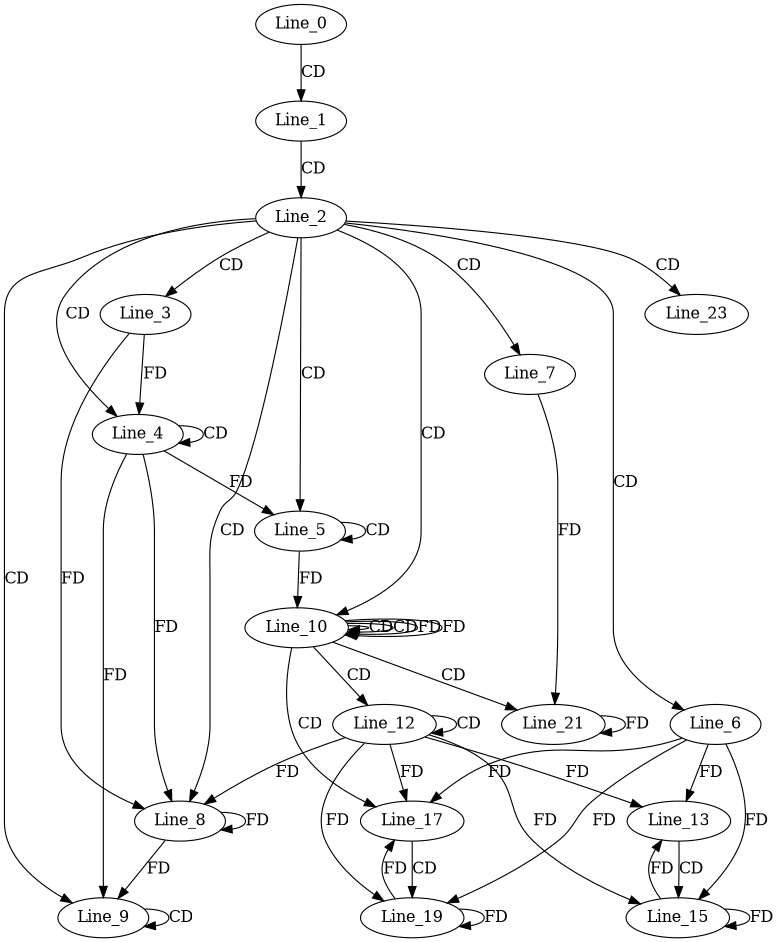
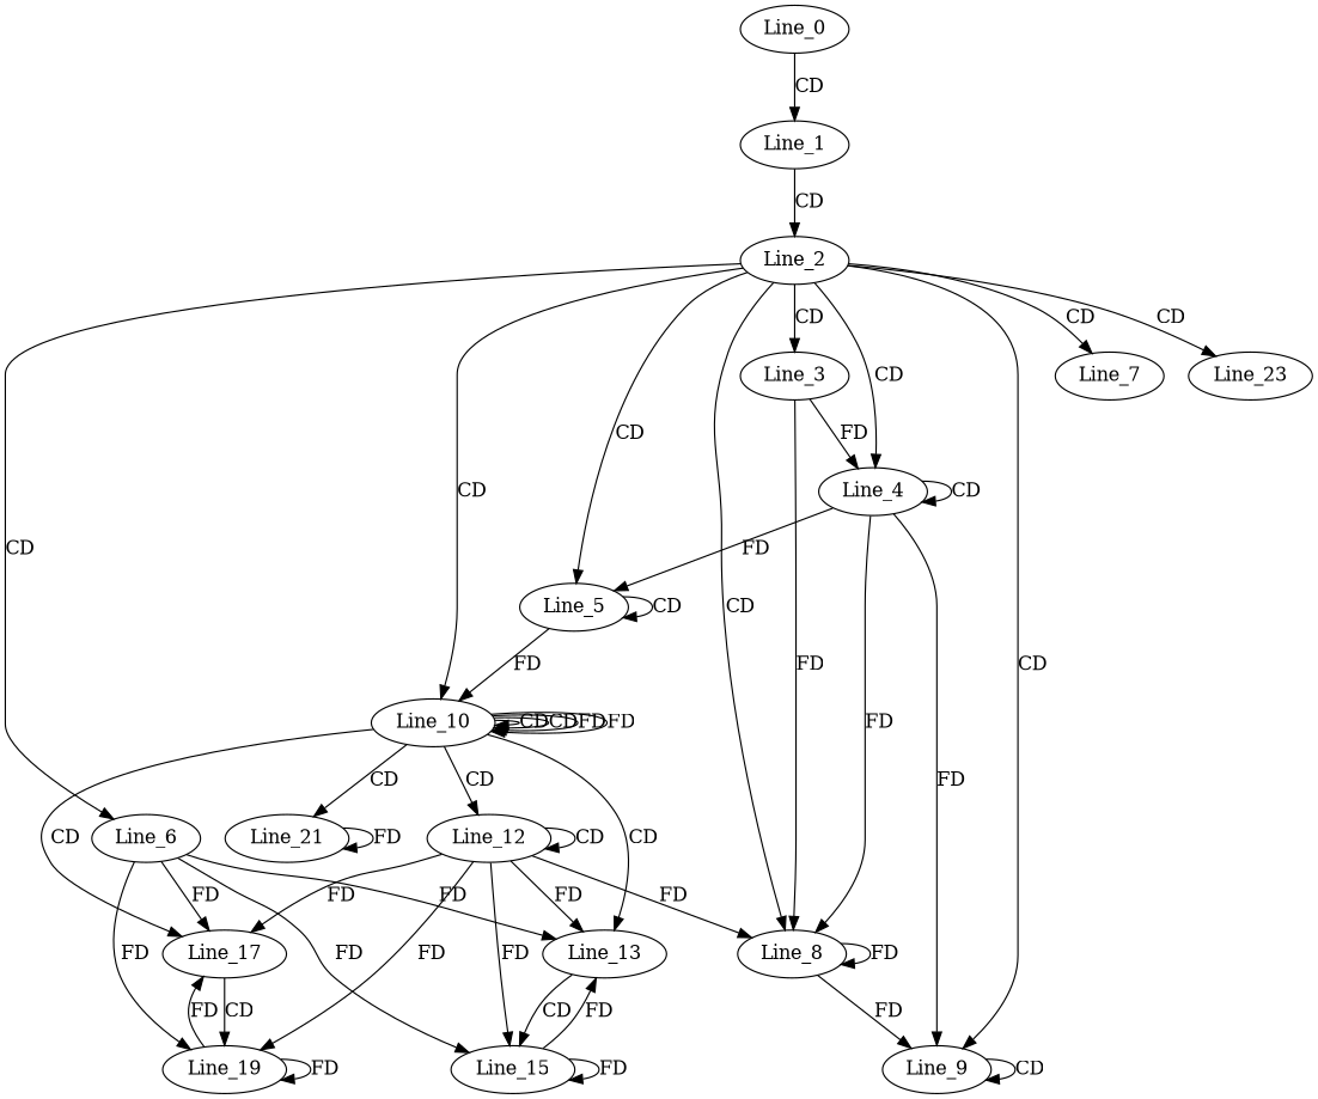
  digraph {
    Line_0
    Line_1
    Line_2
    Line_3
    Line_4
    Line_5
    Line_6
    Line_7
    Line_8
    Line_9
    Line_10
    Line_23
    Line_13
    Line_15
    Line_17
    Line_19
    Line_21
    Line_12
    Line_0 -> Line_1 [label=CD]
    Line_1 -> Line_2 [label=CD]
    Line_2 -> Line_3 [label=CD]
    Line_2 -> Line_4 [label=CD]
    Line_2 -> Line_5 [label=CD]
    Line_2 -> Line_6 [label=CD]
    Line_2 -> Line_7 [label=CD]
    Line_2 -> Line_8 [label=CD]
    Line_2 -> Line_9 [label=CD]
    Line_2 -> Line_10 [label=CD]
    Line_2 -> Line_23 [label=CD]
    Line_3 -> Line_4 [label=FD]
    Line_3 -> Line_8 [label=FD]
    Line_4 -> Line_4 [label=CD]
    Line_4 -> Line_5 [label=FD]
    Line_4 -> Line_8 [label=FD]
    Line_4 -> Line_9 [label=FD]
    Line_5 -> Line_5 [label=CD]
    Line_5 -> Line_10 [label=FD]
    Line_6 -> Line_13 [label=FD]
    Line_6 -> Line_15 [label=FD]
    Line_6 -> Line_17 [label=FD]
    Line_6 -> Line_19 [label=FD]
-   Line_7 -> Line_21 [label=FD]
    Line_8 -> Line_8 [label=FD]
    Line_8 -> Line_9 [label=FD]
    Line_9 -> Line_9 [label=CD]
    Line_10 -> Line_10 [label=CD]
    Line_10 -> Line_10 [label=CD]
    Line_10 -> Line_10 [label=FD]
    Line_10 -> Line_10 [label=FD]
+   Line_10 -> Line_13 [label=CD]
    Line_10 -> Line_17 [label=CD]
    Line_10 -> Line_21 [label=CD]
    Line_10 -> Line_12 [label=CD]
    Line_13 -> Line_15 [label=CD]
    Line_15 -> Line_13 [label=FD]
    Line_15 -> Line_15 [label=FD]
    Line_17 -> Line_19 [label=CD]
    Line_19 -> Line_17 [label=FD]
    Line_19 -> Line_19 [label=FD]
    Line_21 -> Line_21 [label=FD]
    Line_12 -> Line_8 [label=FD]
    Line_12 -> Line_13 [label=FD]
    Line_12 -> Line_15 [label=FD]
    Line_12 -> Line_17 [label=FD]
    Line_12 -> Line_19 [label=FD]
    Line_12 -> Line_12 [label=CD]
  }
